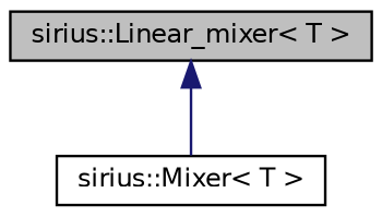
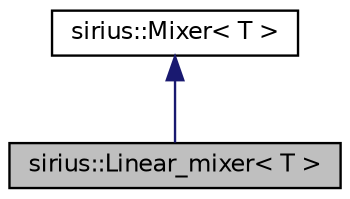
  digraph {
    node [color=black fontname=Helvetica fontsize=10 shape=record style=filled]
    n1 [fillcolor=grey75 fontcolor=black height=0.2 label="sirius::Linear_mixer\< T \>" width=0.4]
    n2 [fillcolor=white height=0.2 label="sirius::Mixer\< T \>" width=0.4]
-   n1 -> n2 [color=midnightblue dir=back fontname=Helvetica fontsize=10 labelfontname=Helvetica labelfontsize=10 style=solid]
+   n2 -> n1 [color=midnightblue dir=back fontname=Helvetica fontsize=10 labelfontname=Helvetica labelfontsize=10 style=solid]
  }
